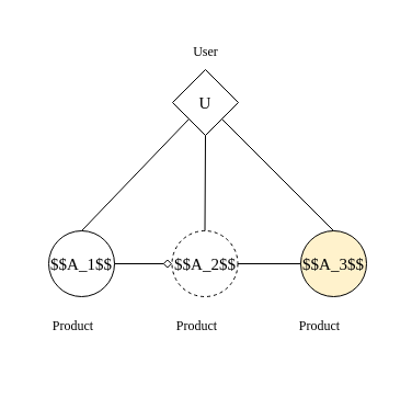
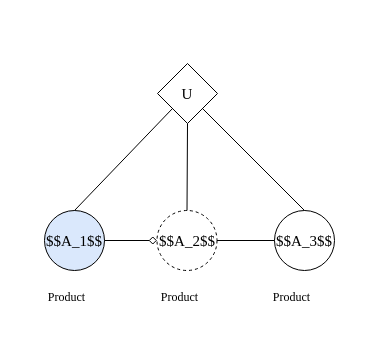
  <mxCell id="0" />
  <mxCell id="1" parent="0" />
  <mxCell id="2" value="" style="rounded=0;whiteSpace=wrap;html=1;fontFamily=Helvetica;fontSize=11;fontColor=default;fillColor=none;strokeColor=none;" vertex="1" parent="1"><mxGeometry x="20" y="20" width="334" height="320" as="geometry" /></mxCell>
  <mxCell id="3" value="&lt;font style=&quot;font-size: 15px;&quot;&gt;U&lt;/font&gt;" style="rhombus;whiteSpace=wrap;html=1;aspect=fixed;fontFamily=Times New Roman;container=0;" vertex="1" parent="1"><mxGeometry x="157" y="63" width="60" height="60" as="geometry" /></mxCell>
- <mxCell id="4" value="User" style="text;html=1;strokeColor=none;fillColor=none;align=center;verticalAlign=middle;whiteSpace=wrap;rounded=0;fontFamily=Times New Roman;container=0;" vertex="1" parent="1"><mxGeometry x="149.5" y="30" width="75" height="33" as="geometry" /></mxCell>
- <mxCell id="5" value="&lt;font style=&quot;font-size: 15px;&quot;&gt;$$A_1$$&lt;/font&gt;" style="ellipse;whiteSpace=wrap;html=1;aspect=fixed;fontFamily=Times New Roman;container=0;" vertex="1" parent="1"><mxGeometry x="44" y="210" width="60" height="60" as="geometry" /></mxCell>
+ <mxCell id="5" value="&lt;font style=&quot;font-size: 15px;&quot;&gt;$$A_1$$&lt;/font&gt;" style="ellipse;whiteSpace=wrap;html=1;aspect=fixed;fontFamily=Times New Roman;container=0;fillColor=#dae8fc;" vertex="1" parent="1"><mxGeometry x="44" y="210" width="60" height="60" as="geometry" /></mxCell>
  <mxCell id="6" style="shape=connector;rounded=0;orthogonalLoop=1;jettySize=auto;html=1;exitX=0;exitY=1;exitDx=0;exitDy=0;entryX=0.5;entryY=0;entryDx=0;entryDy=0;labelBackgroundColor=default;strokeColor=default;align=center;verticalAlign=middle;fontFamily=Times New Roman;fontSize=11;fontColor=default;endArrow=none;endFill=0;" edge="1" parent="1" source="3" target="5"><mxGeometry relative="1" as="geometry" /></mxCell>
  <mxCell id="7" value="Product" style="text;html=1;strokeColor=none;fillColor=none;align=center;verticalAlign=middle;whiteSpace=wrap;rounded=0;fontFamily=Times New Roman;container=0;" vertex="1" parent="1"><mxGeometry x="29" y="280" width="75" height="33" as="geometry" /></mxCell>
  <mxCell id="8" value="&lt;font style=&quot;font-size: 15px;&quot;&gt;$$A_2$$&lt;/font&gt;" style="ellipse;whiteSpace=wrap;html=1;aspect=fixed;fontFamily=Times New Roman;container=0;dashed=1;" vertex="1" parent="1"><mxGeometry x="156.5" y="210" width="60" height="60" as="geometry" /></mxCell>
  <mxCell id="9" style="edgeStyle=none;shape=connector;rounded=0;orthogonalLoop=1;jettySize=auto;html=1;exitX=0.5;exitY=1;exitDx=0;exitDy=0;entryX=0.5;entryY=0;entryDx=0;entryDy=0;labelBackgroundColor=default;strokeColor=default;align=center;verticalAlign=middle;fontFamily=Times New Roman;fontSize=11;fontColor=default;endArrow=none;endFill=0;" edge="1" parent="1" source="3" target="8"><mxGeometry relative="1" as="geometry" /></mxCell>
  <mxCell id="10" style="edgeStyle=orthogonalEdgeStyle;rounded=0;orthogonalLoop=1;jettySize=auto;html=1;exitX=1;exitY=0.5;exitDx=0;exitDy=0;entryX=0;entryY=0.5;entryDx=0;entryDy=0;endArrow=diamond;endFill=0;fontFamily=Times New Roman;" edge="1" parent="1" source="5" target="8"><mxGeometry relative="1" as="geometry" /></mxCell>
  <mxCell id="11" value="Product" style="text;html=1;strokeColor=none;fillColor=none;align=center;verticalAlign=middle;whiteSpace=wrap;rounded=0;fontFamily=Times New Roman;container=0;" vertex="1" parent="1"><mxGeometry x="141.5" y="280" width="75" height="33" as="geometry" /></mxCell>
- <mxCell id="12" value="&lt;font style=&quot;font-size: 15px;&quot;&gt;$$A_3$$&lt;/font&gt;" style="ellipse;whiteSpace=wrap;html=1;aspect=fixed;fontFamily=Times New Roman;container=0;fillColor=#fff2cc;" vertex="1" parent="1"><mxGeometry x="274" y="210" width="60" height="60" as="geometry" /></mxCell>
+ <mxCell id="12" value="&lt;font style=&quot;font-size: 15px;&quot;&gt;$$A_3$$&lt;/font&gt;" style="ellipse;whiteSpace=wrap;html=1;aspect=fixed;fontFamily=Times New Roman;container=0;" vertex="1" parent="1"><mxGeometry x="274" y="210" width="60" height="60" as="geometry" /></mxCell>
  <mxCell id="13" style="edgeStyle=none;shape=connector;rounded=0;orthogonalLoop=1;jettySize=auto;html=1;exitX=1;exitY=1;exitDx=0;exitDy=0;entryX=0.5;entryY=0;entryDx=0;entryDy=0;labelBackgroundColor=default;strokeColor=default;align=center;verticalAlign=middle;fontFamily=Times New Roman;fontSize=11;fontColor=default;endArrow=none;endFill=0;" edge="1" parent="1" source="3" target="12"><mxGeometry relative="1" as="geometry" /></mxCell>
  <mxCell id="14" style="edgeStyle=orthogonalEdgeStyle;shape=connector;rounded=0;orthogonalLoop=1;jettySize=auto;html=1;exitX=1;exitY=0.5;exitDx=0;exitDy=0;entryX=0;entryY=0.5;entryDx=0;entryDy=0;labelBackgroundColor=default;strokeColor=default;align=center;verticalAlign=middle;fontFamily=Times New Roman;fontSize=11;fontColor=default;endArrow=none;endFill=0;" edge="1" parent="1" source="8" target="12"><mxGeometry relative="1" as="geometry" /></mxCell>
  <mxCell id="15" value="Product" style="text;html=1;strokeColor=none;fillColor=none;align=center;verticalAlign=middle;whiteSpace=wrap;rounded=0;fontFamily=Times New Roman;container=0;" vertex="1" parent="1"><mxGeometry x="254" y="280" width="75" height="33" as="geometry" /></mxCell>
